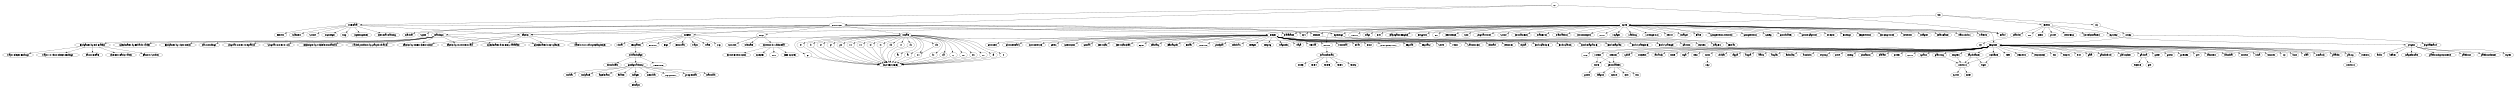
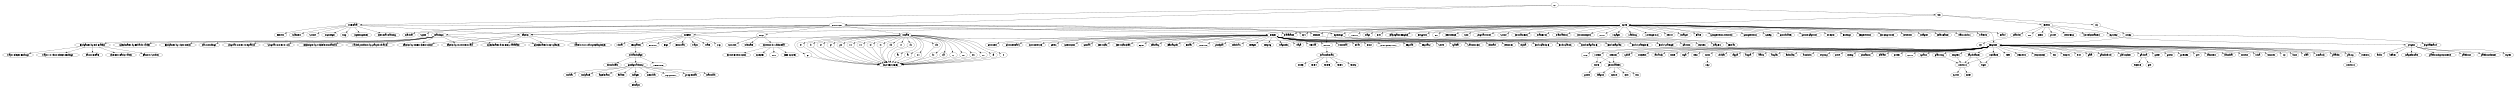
  digraph {
    A4_landscape
    Configurations2
    "META-INF"
    Thumbnails
    accelerator
    floater
    images
    menubar
    popupmenu
    progressbar
    statusbar
    toolbar
    toolpanel
    Bitmaps
    "Buttons in Wikimedia"
    Checker
    Dots
    "LED Circles"
    "Round Button Icons"
    "C:."
    Resources
    UserData
    bin
    GM
    Openings
    Tactics
    Themes
    Imgs
    IntFiles
    Locale
    Pieces
    Gaviota
    Styles
    Trainings
    Databases
    OpeningLines
    "Personal Training"
    Results
    Scanners
    Sounds
    __Config__
    tmp
    Code
    OS
    extlibs
    Extras
    Players
    "Checkmates from FICS database"
    "Checkmates in GM games"
    "Mate in two with specific pieces"
    "Tactics by UNED chess school"
    "Tactics by Uwe Auerswald"
    Lichess
    Snowish
    Ultimate
    Routes
    Everest
    Figs
    Formulas
    Maps
    Mate
    Svg
    Templates
    Visual
    ar
    az
    br
    ca
    cs
    de
    en
    es
    eu
    fi
    fr
    gr
    id
    it
    nl
    pl
    po
    ro
    ru
    si
    sv
    tr
    uk
    vi
    zh
    Abxtadt
    AlfonsoX
    Alpha
    "Book Classic B"
    "Book Classic"
    "Book Diagram B"
    "Book Diagram"
    "Book Strategie B"
    "Book Strategie"
    Cartoon
    Cburnett
    CburnettDark
    CburnettSize
    Celtic
    Chessicons
    Condal
    Etruscan
    "Etruscan-clear"
    Eyes
    Fantasy
    FantasyAlt
    Freak
    Internet
    JinAlpha
    Kidsdraw
    Kilfiger
    Leipzig
    Magnetic
    Maya
    Merida
    Montreal
    Pirat
    Prmi
    QwertyXP20000
    Regular
    Regular2
    Skulls
-   Spatial [label=Minor]
+   Spatial
    "Staunton 3D"
    "Endgames by Rui Grafino"
    "Checkmates by Eduardo Sadier"
    "Endgames by Victor Perez"
    "Pawn endings"
    "Singular moves to equalize"
    "Singular moves to win"
    "Technique by Michele Tumbarello"
    "Varied positions by Joaquin Alvarez"
    About
    Analysis
    Base
    Board
    CompetitionWithTutor
    Competitions
    Config
    Coordinates
    CountsCaptures
    Director
    Endings
    Engines
    Expeditions
    ForcingMoves
    Kibitzers
    Leagues
    LearnGame
    MainWindow
    Mate15
    Menus
    Nags
    Odt
    PlayAgainstEngine
    Polyglots
    QT
    Resistence
    SQL
    SingularMoves
    Sound
    Tournaments
    TrainBMT
    Translations
    TurnOnLights
    Tutor
    Voyager
    Washing
    WritingDown
    win32
    PySide2
    chardet
    PIL
    chess
    psutil
    shiboken2
    sortedcontainers
    acqua
    alaric
    amyan
    andscacs
    arminius
    bikjump
    cdrill
    cheng
    cinnamon
    clarabit
    critter
    ct800
    cyrano
    daydreamer
    delfi
    demolito
    discocheck
    fox
    foxcub
    fruit
    gaia
    gambitfruit
    garbochess
    gaviota
    glaurung
    godel
    greko
    greko98
    gull
    hamsters
    hannibal
    houdini
    irina
    komodo
    lc0
    lime
    maia
    monarch
    paladin
    pawny
    rhetoric
    roce
    rocinante
    rodent
    rodentII
    rybka
    simplex
    stockfish
    tarrasch
    texel
    toga
    ufim
    umko
    wildcat
    zappa
    Transsiberian
    Windows
    logos
    gtb
    license
    windows
    books
    personalities
    w32
    level1
    level2
    level3
    level4
    level5
    "Famous Studies"
    "Major Pieces Endings"
    "Major Vs Minor Pieces Endings"
    "Pawns Breaks"
    "The Four Basic Mates"
    "32 bit"
    Intel
    guide
    club
    fun
    league
    school
    LC_MESSAGES
    DigitalBoards
    plugins
    audio
    bearer
    imageformats
    platforminputcontexts
    platforms
    platformthemes
    styles
    cli
    A4_landscape -> Configurations2
    A4_landscape -> "META-INF"
    A4_landscape -> Thumbnails
    Configurations2 -> accelerator
    Configurations2 -> floater
    Configurations2 -> images
    Configurations2 -> menubar
    Configurations2 -> popupmenu
    Configurations2 -> progressbar
    Configurations2 -> statusbar
    Configurations2 -> toolbar
    Configurations2 -> toolpanel
    images -> Bitmaps
    "Buttons in Wikimedia" -> Checker
    "Buttons in Wikimedia" -> Dots
    "Buttons in Wikimedia" -> "LED Circles"
    "Buttons in Wikimedia" -> "Round Button Icons"
    "C:." -> Resources
    "C:." -> UserData
-   "C:." -> Board
+   "C:." -> bin
    Resources -> GM
    Resources -> Openings
    Resources -> Tactics
    Resources -> Themes
    Resources -> Imgs
    Resources -> IntFiles
    Resources -> Locale
    Resources -> Pieces
    Resources -> Gaviota
    Resources -> Styles
    Resources -> Trainings
    UserData -> Tactics
    UserData -> Databases
    UserData -> OpeningLines
    UserData -> "Personal Training"
    UserData -> Results
    UserData -> Scanners
    UserData -> Sounds
    UserData -> __Config__
    UserData -> tmp
    bin -> Code
    bin -> OS
    bin -> extlibs
    Openings -> Extras
    Openings -> Players
    Tactics -> "Checkmates from FICS database"
    Tactics -> "Checkmates in GM games"
    Tactics -> "Mate in two with specific pieces"
    Tactics -> "Tactics by UNED chess school"
    Tactics -> "Tactics by Uwe Auerswald"
    Themes -> Lichess
    Imgs -> "Buttons in Wikimedia"
    Imgs -> Snowish
    Imgs -> Ultimate
    IntFiles -> Routes
    IntFiles -> Everest
    IntFiles -> Figs
    IntFiles -> Formulas
    IntFiles -> Maps
    IntFiles -> Mate
    IntFiles -> Svg
    IntFiles -> Templates
    IntFiles -> Visual
    Locale -> ar
    Locale -> az
    Locale -> br
    Locale -> ca
    Locale -> cs
    Locale -> de
    Locale -> en
    Locale -> es
    Locale -> eu
    Locale -> fi
    Locale -> fr
    Locale -> gr
    Locale -> id
    Locale -> it
    Locale -> nl
    Locale -> pl
    Locale -> po
    Locale -> ro
    Locale -> ru
    Locale -> si
    Locale -> sv
    Locale -> tr
    Locale -> uk
    Locale -> vi
    Locale -> zh
    Pieces -> Abxtadt
    Pieces -> AlfonsoX
    Pieces -> Alpha
    Pieces -> "Book Classic B"
    Pieces -> "Book Classic"
    Pieces -> "Book Diagram B"
    Pieces -> "Book Diagram"
    Pieces -> "Book Strategie B"
    Pieces -> "Book Strategie"
    Pieces -> Cartoon
    Pieces -> Cburnett
    Pieces -> CburnettDark
    Pieces -> CburnettSize
    Pieces -> Celtic
    Pieces -> Chessicons
    Pieces -> Condal
    Pieces -> Etruscan
    Pieces -> "Etruscan-clear"
    Pieces -> Eyes
    Pieces -> Fantasy
    Pieces -> FantasyAlt
    Pieces -> Freak
    Pieces -> Internet
    Pieces -> JinAlpha
    Pieces -> Kidsdraw
    Pieces -> Kilfiger
    Pieces -> Leipzig
    Pieces -> Magnetic
    Pieces -> Maya
    Pieces -> Merida
    Pieces -> Montreal
    Pieces -> Pirat
    Pieces -> Prmi
    Pieces -> QwertyXP20000
    Pieces -> Regular
    Pieces -> Regular2
    Pieces -> Skulls
    Pieces -> Spatial
    Pieces -> "Staunton 3D"
    Trainings -> "Checkmates from FICS database"
    Trainings -> "Checkmates in GM games"
    Trainings -> "Tactics by UNED chess school"
    Trainings -> "Tactics by Uwe Auerswald"
    Trainings -> "Endgames by Rui Grafino"
    Trainings -> "Checkmates by Eduardo Sadier"
    Trainings -> "Endgames by Victor Perez"
    Trainings -> "Pawn endings"
    Trainings -> "Singular moves to equalize"
    Trainings -> "Singular moves to win"
    Trainings -> "Technique by Michele Tumbarello"
    Trainings -> "Varied positions by Joaquin Alvarez"
    Code -> GM
    Code -> Openings
    Code -> Tactics
    Code -> Themes
    Code -> Databases
    Code -> Routes
    Code -> About
    Code -> Analysis
    Code -> Base
    Code -> Board
    Code -> CompetitionWithTutor
    Code -> Competitions
    Code -> Config
    Code -> Coordinates
    Code -> CountsCaptures
    Code -> Director
    Code -> Endings
    Code -> Engines
    Code -> Expeditions
    Code -> ForcingMoves
    Code -> Kibitzers
    Code -> Leagues
    Code -> LearnGame
    Code -> MainWindow
    Code -> Mate15
    Code -> Menus
    Code -> Nags
    Code -> Odt
    Code -> PlayAgainstEngine
    Code -> Polyglots
    Code -> QT
    Code -> Resistence
    Code -> SQL
    Code -> SingularMoves
    Code -> Sound
    Code -> Tournaments
    Code -> TrainBMT
    Code -> Translations
    Code -> TurnOnLights
    Code -> Tutor
    Code -> Voyager
    Code -> Washing
    Code -> WritingDown
    OS -> win32
    extlibs -> PySide2
    extlibs -> chardet
    extlibs -> PIL
    extlibs -> chess
    extlibs -> psutil
    extlibs -> shiboken2
    extlibs -> sortedcontainers
    Routes -> Transsiberian
    Templates -> A4_landscape
    ar -> LC_MESSAGES
    az -> LC_MESSAGES
    br -> LC_MESSAGES
    ca -> LC_MESSAGES
    cs -> LC_MESSAGES
-   de -> sv
+   de -> LC_MESSAGES
    en -> LC_MESSAGES
    es -> LC_MESSAGES
    eu -> LC_MESSAGES
    fi -> LC_MESSAGES
    fr -> LC_MESSAGES
    gr -> LC_MESSAGES
    id -> LC_MESSAGES
    it -> LC_MESSAGES
    nl -> LC_MESSAGES
    pl -> LC_MESSAGES
    po -> LC_MESSAGES
    ro -> LC_MESSAGES
    ru -> LC_MESSAGES
    si -> LC_MESSAGES
    sv -> LC_MESSAGES
    tr -> LC_MESSAGES
    uk -> LC_MESSAGES
    vi -> LC_MESSAGES
    zh -> LC_MESSAGES
    "Endgames by Rui Grafino" -> "Famous Studies"
    "Endgames by Rui Grafino" -> "Major Pieces Endings"
    "Endgames by Rui Grafino" -> "Major Vs Minor Pieces Endings"
    "Endgames by Rui Grafino" -> "Pawns Breaks"
    "Endgames by Rui Grafino" -> "The Four Basic Mates"
    Engines -> acqua
    Engines -> alaric
    Engines -> amyan
    Engines -> andscacs
    Engines -> arminius
    Engines -> bikjump
    Engines -> cdrill
    Engines -> cheng
    Engines -> cinnamon
    Engines -> clarabit
    Engines -> critter
    Engines -> ct800
    Engines -> cyrano
    Engines -> daydreamer
    Engines -> delfi
    Engines -> demolito
    Engines -> discocheck
    Engines -> fox
    Engines -> foxcub
    Engines -> fruit
    Engines -> gaia
    Engines -> gambitfruit
    Engines -> garbochess
    Engines -> gaviota
    Engines -> glaurung
    Engines -> godel
    Engines -> greko
    Engines -> greko98
    Engines -> gull
    Engines -> hamsters
    Engines -> hannibal
    Engines -> houdini
    Engines -> irina
    Engines -> komodo
    Engines -> lc0
    Engines -> lime
    Engines -> maia
    Engines -> monarch
    Engines -> paladin
    Engines -> pawny
    Engines -> rhetoric
    Engines -> roce
    Engines -> rocinante
    Engines -> rodent
    Engines -> rodentII
    Engines -> rybka
    Engines -> simplex
    Engines -> stockfish
    Engines -> tarrasch
    Engines -> texel
    Engines -> toga
    Engines -> ufim
    Engines -> umko
    Engines -> wildcat
    Engines -> zappa
    win32 -> Engines
    win32 -> DigitalBoards
    PySide2 -> plugins
    chardet -> cli
    daydreamer -> Windows
    daydreamer -> logos
    gaviota -> gtb
    gaviota -> license
    glaurung -> Windows
    pawny -> windows
    rocinante -> Windows
    rocinante -> logos
    rodent -> books
    rodent -> personalities
    rodentII -> books
    rodentII -> personalities
    simplex -> Windows
    umko -> w32
    Transsiberian -> level1
    Transsiberian -> level2
    Transsiberian -> level3
    Transsiberian -> level4
    Transsiberian -> level5
    Windows -> "32 bit"
    Windows -> Intel
    books -> guide
    personalities -> club
    personalities -> fun
    personalities -> league
    personalities -> school
    plugins -> audio
    plugins -> bearer
    plugins -> imageformats
    plugins -> platforminputcontexts
    plugins -> platforms
    plugins -> platformthemes
    plugins -> styles
  }
